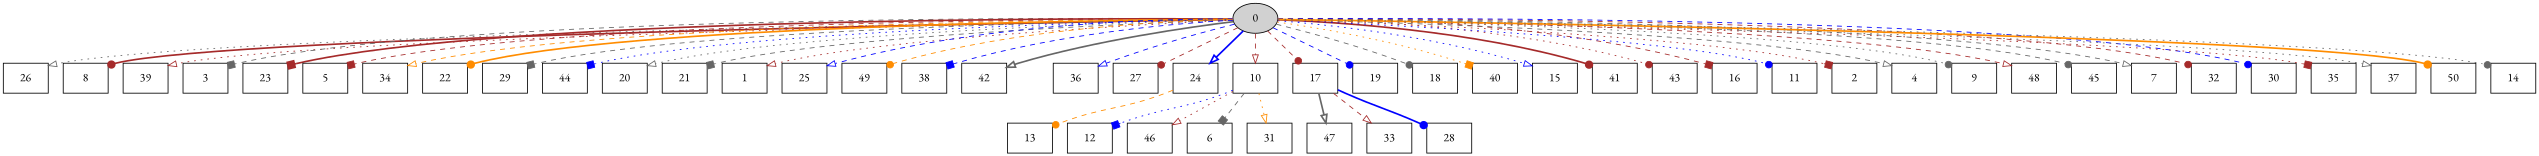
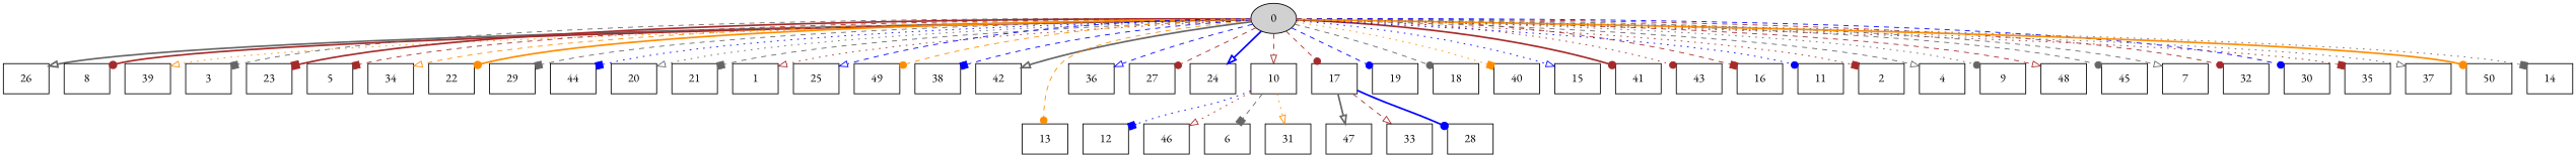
  digraph {
    fontname="EB Garamond"
    node [fillcolor=white fontname="EB Garamond" style=filled shape=box]
    edge [arrowhead=onormal color=brown fontname="EB Garamond" style=dashed]
    0 [fillcolor=grey82 shape=""]
    n2 [label="26\n"]
    n3 [label="8\n"]
    n4 [label="39\n"]
    n5 [label="3\n"]
    n6 [label="23\n"]
    n7 [label="5\n"]
    n8 [label="34\n"]
    n9 [label="22\n"]
    n10 [label="29\n"]
    n11 [label="44\n"]
    n12 [label="20\n"]
    n13 [label="21\n"]
    n14 [label="1\n"]
    n15 [label="25\n"]
    n16 [label="49\n"]
    n17 [label="38\n"]
    n18 [label="42\n"]
    n19 [label="13\n"]
    n20 [label="36\n"]
    n21 [label="27\n"]
    n22 [label="10\n"]
    n23 [label="24\n"]
    n24 [label="17\n"]
    n25 [label="19\n"]
    n26 [label="18\n"]
    n27 [label="40\n"]
    n28 [label="15\n"]
    n29 [label="41\n"]
    n30 [label="43\n"]
    n31 [label="16\n"]
    n32 [label="11\n"]
    n33 [label="2\n"]
    n34 [label="4\n"]
    n35 [label="9\n"]
    n36 [label="48\n"]
    n37 [label="45\n"]
    n38 [label="7\n"]
    n39 [label="32\n"]
    n40 [label="30\n"]
    n41 [label="35\n"]
    n42 [label="37\n"]
    n43 [label="50\n"]
    n44 [label="14\n"]
    n45 [label="12\n"]
    n46 [label="47\n"]
    n47 [label="33\n"]
    n48 [label="46\n"]
    n49 [label="6\n"]
    n50 [label="31\n"]
    n51 [label="28\n"]
-   0 -> n2 [color=gray40 style=dotted]
+   0 -> n2 [color=gray40 style=bold]
    0 -> n3 [arrowhead=dot style=bold]
-   0 -> n4 [style=dotted]
+   0 -> n4 [color=darkorange style=dotted]
    0 -> n5 [arrowhead=box color=gray40]
    0 -> n6 [arrowhead=box style=bold]
    0 -> n7 [arrowhead=box]
    0 -> n8 [color=darkorange]
    0 -> n9 [arrowhead=dot color=darkorange style=bold]
    0 -> n10 [arrowhead=box color=gray40]
    0 -> n11 [arrowhead=box color=blue style=dotted]
    0 -> n12 [color=gray40 style=dotted]
    0 -> n13 [arrowhead=box color=gray40]
    0 -> n14 [style=dotted]
    0 -> n15 [color=blue]
    0 -> n16 [arrowhead=dot color=darkorange]
    0 -> n17 [arrowhead=box color=blue]
    0 -> n18 [color=gray40 style=bold]
-   n23 -> n19 [arrowhead=dot color=darkorange]
+   0 -> n19 [arrowhead=dot color=darkorange]
    0 -> n20 [color=blue]
    0 -> n21 [arrowhead=dot]
    0 -> n22
    0 -> n23 [color=blue style=bold]
    0 -> n24 [arrowhead=dot]
    0 -> n25 [arrowhead=dot color=blue]
    0 -> n26 [arrowhead=dot color=gray40]
    0 -> n27 [arrowhead=box color=darkorange style=dotted]
    0 -> n28 [color=blue style=dotted]
    0 -> n29 [arrowhead=dot style=bold]
    0 -> n30 [arrowhead=dot style=dotted]
    0 -> n31 [arrowhead=box]
    0 -> n32 [arrowhead=dot color=blue style=dotted]
    0 -> n33 [arrowhead=box style=dotted]
    0 -> n34 [color=gray40]
    0 -> n35 [arrowhead=dot color=gray40 style=dotted]
    0 -> n36
    0 -> n37 [arrowhead=dot color=gray40]
    0 -> n38 [color=gray40]
    0 -> n39 [arrowhead=dot]
    0 -> n40 [arrowhead=dot color=blue]
    0 -> n41 [arrowhead=box style=dotted]
    0 -> n42 [color=gray40 style=dotted]
    0 -> n43 [arrowhead=dot color=darkorange style=bold]
-   0 -> n44 [arrowhead=dot color=gray40 style=dotted]
+   0 -> n44 [arrowhead=box color=gray40 style=dotted]
    n22 -> n45 [arrowhead=box color=blue style=dotted]
    n22 -> n48 [style=dotted]
    n22 -> n49 [arrowhead=box color=gray40]
    n22 -> n50 [color=darkorange style=dotted]
    n24 -> n46 [color=gray40 style=bold]
    n24 -> n47
    n24 -> n51 [arrowhead=dot color=blue style=bold]
  }
